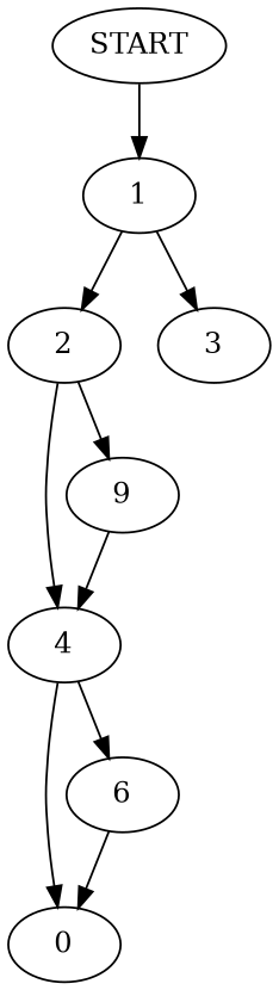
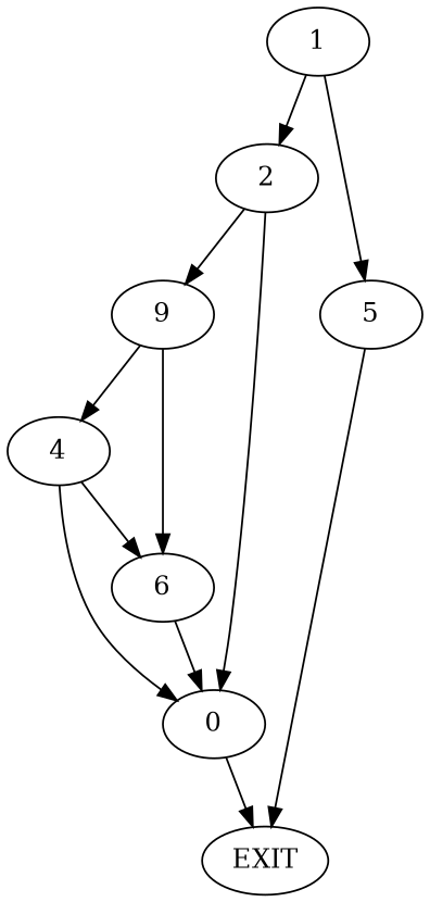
  digraph {
-   n1 [label=START]
    1
    2
-   3
+   3 [label=5]
+   n5 [label=EXIT]
    4
    n7 [label=9]
    n8 [label=0]
    6
-   n1 -> 1
    1 -> 2
    1 -> 3
-   2 -> 4
+   2 -> n8
    2 -> n7
+   3 -> n5
    4 -> n8
    4 -> 6
    n7 -> 4
+   n7 -> 6
+   n8 -> n5
    6 -> n8
  }
